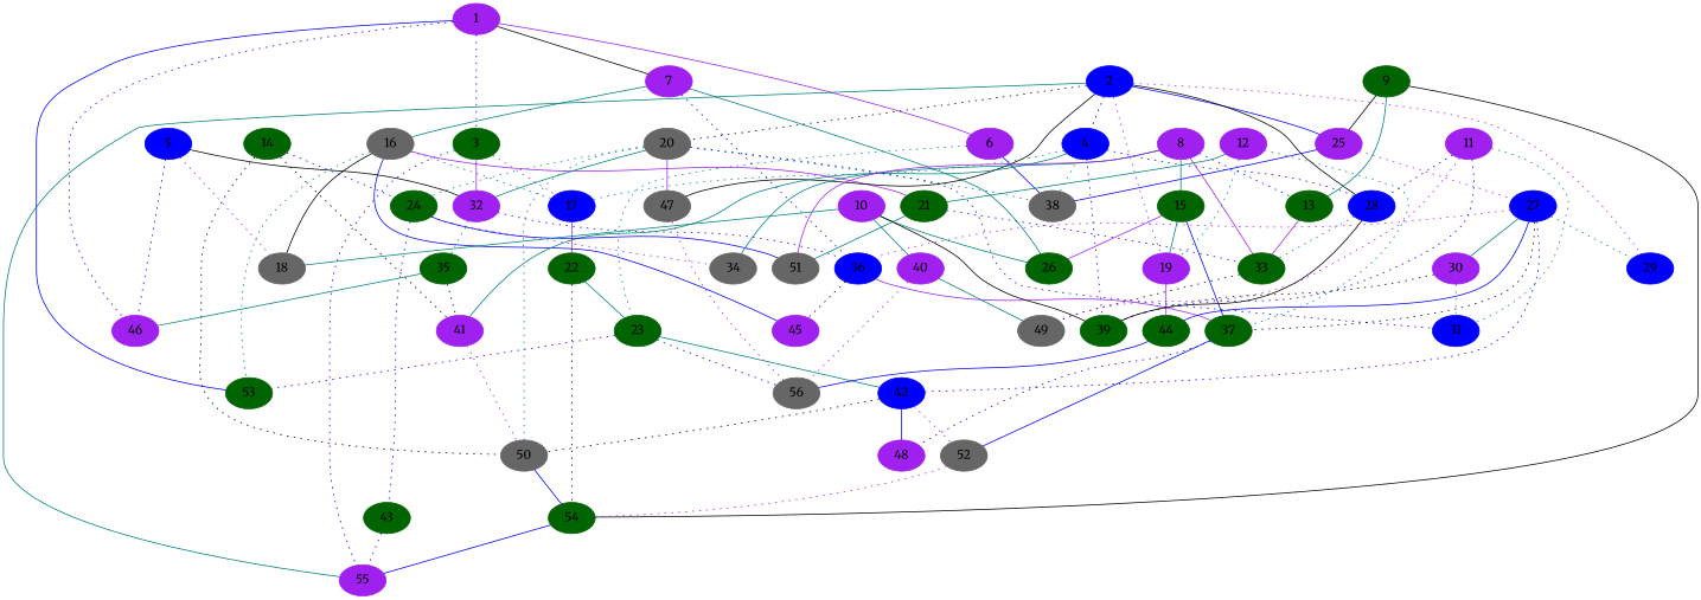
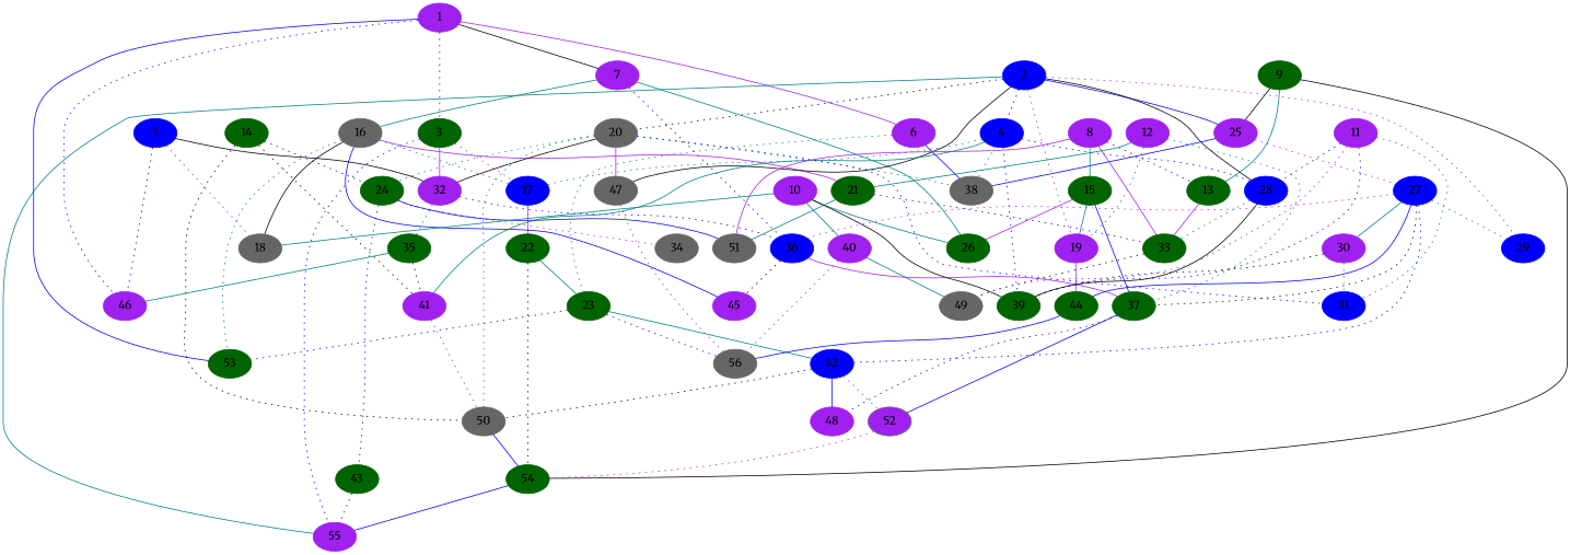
  graph {
    fontname=Merriweather
    node [color=darkgreen fontname=Merriweather style=filled]
    edge [color=blue fontname=Merriweather style=dotted]
    1 [color=purple]
    3
    6 [color=purple]
    7 [color=purple]
    46 [color=purple]
    53
    55 [color=purple]
    17 [color=blue]
    32 [color=purple]
    38 [color=gray40]
    23
    16 [color=gray40]
    26
    36 [color=blue]
    2 [color=blue]
    4 [color=blue]
    19 [color=purple]
    20 [color=gray40]
    25 [color=purple]
    28 [color=blue]
    29 [color=blue]
    47 [color=gray40]
    39
    41 [color=purple]
    44
    50 [color=gray40]
    31 [color=blue]
    24
    27 [color=blue]
    33
    56 [color=gray40]
    22
    35
    5 [color=blue]
    18 [color=gray40]
    42 [color=blue]
    21
    45 [color=purple]
    37
    8 [color=purple]
    13
    15
    34 [color=gray40]
    51 [color=gray40]
    49 [color=gray40]
    9
    54
    10 [color=purple]
    40 [color=purple]
    11 [color=purple]
    12 [color=purple]
    48 [color=purple]
-   52 [color=gray40]
+   52 [color=gray40 fillcolor=purple]
    14
    43
    30 [color=purple]
    1 -- 3
    1 -- 6 [color=purple style=solid]
    1 -- 7 [color=black style=solid]
    1 -- 46
    1 -- 53 [style=solid]
    3 -- 55
    3 -- 17 [color=purple]
    3 -- 32 [color=purple style=solid]
    6 -- 38 [style=solid]
    6 -- 23 [color=teal]
    7 -- 16 [color=teal style=solid]
    7 -- 26 [color=teal style=solid]
    7 -- 36
    17 -- 22 [color=purple style=solid]
    32 -- 36
    32 -- 35 [color=teal]
    23 -- 53
    23 -- 56
    23 -- 42 [color=teal style=solid]
    16 -- 53 [color=teal]
    16 -- 17 [color=teal]
    16 -- 18 [color=black style=solid]
    16 -- 21 [color=purple style=solid]
    16 -- 45 [style=solid]
    36 -- 45 [color=black]
    36 -- 37 [color=purple style=solid]
    2 -- 55 [color=teal style=solid]
    2 -- 4 [color=black]
    2 -- 19 [color=purple]
    2 -- 20 [color=black]
    2 -- 25 [style=solid]
    2 -- 28 [color=black style=solid]
    2 -- 29 [color=purple]
    2 -- 47 [color=black style=solid]
    4 -- 17 [color=teal]
    4 -- 38 [color=teal]
    4 -- 28
    4 -- 39
    4 -- 41 [color=teal style=solid]
    19 -- 44 [color=purple style=solid]
-   20 -- 32 [color=teal style=solid]
+   20 -- 32 [color=black style=solid]
    20 -- 38 [color=teal]
    20 -- 47 [color=purple style=solid]
    20 -- 50 [color=teal]
    20 -- 31
    20 -- 24 [color=teal]
    25 -- 38 [style=solid]
    25 -- 27 [color=purple]
    28 -- 39 [color=black style=solid]
    28 -- 33 [color=teal]
    47 -- 56 [color=purple]
    41 -- 50 [color=purple]
    44 -- 56 [style=solid]
    50 -- 54 [style=solid]
    24 -- 34 [color=purple]
    24 -- 51 [style=solid]
    24 -- 43
    27 -- 36 [color=purple]
    27 -- 29 [color=teal]
    27 -- 44 [style=solid]
    27 -- 42
    27 -- 37 [color=black]
    27 -- 30 [color=teal style=solid]
    33 -- 49 [color=black]
    22 -- 23 [color=teal style=solid]
    22 -- 54 [color=black]
    35 -- 46 [color=teal style=solid]
    35 -- 41 [color=black]
    5 -- 46
    5 -- 32 [color=black style=solid]
    5 -- 18 [color=purple]
    42 -- 50 [color=black]
    42 -- 48 [style=solid]
    42 -- 52 [color=purple]
    21 -- 33
    21 -- 51 [color=teal style=solid]
    37 -- 48
    37 -- 52 [style=solid]
    8 -- 33 [color=purple style=solid]
    8 -- 13
    8 -- 15 [color=teal style=solid]
-   8 -- 34 [color=teal style=solid]
    8 -- 51 [color=purple style=solid]
    13 -- 33 [color=purple style=solid]
    15 -- 26 [color=purple style=solid]
    15 -- 19 [color=teal style=solid]
    15 -- 37 [style=solid]
    9 -- 25 [color=black style=solid]
    9 -- 13 [color=teal style=solid]
    9 -- 54 [color=black style=solid]
    54 -- 55 [style=solid]
    10 -- 26 [color=teal style=solid]
    10 -- 39 [color=black style=solid]
    10 -- 18 [color=teal style=solid]
    10 -- 40 [color=teal style=solid]
    40 -- 56 [color=purple]
    40 -- 49 [color=teal style=solid]
    11 -- 28
    11 -- 39
    11 -- 31 [color=teal]
    11 -- 49 [color=purple]
    12 -- 19 [color=teal]
    12 -- 21 [color=teal style=solid]
    12 -- 37 [color=teal]
    52 -- 54 [color=purple]
    14 -- 41 [color=black]
    14 -- 50 [color=black]
    14 -- 24
    43 -- 55
    30 -- 39 [color=black]
    30 -- 31 [color=teal]
  }
